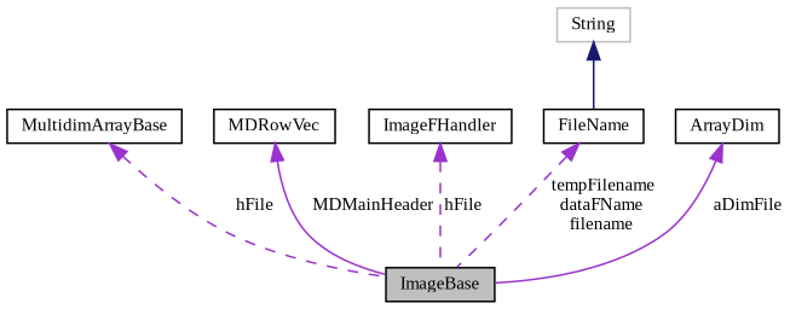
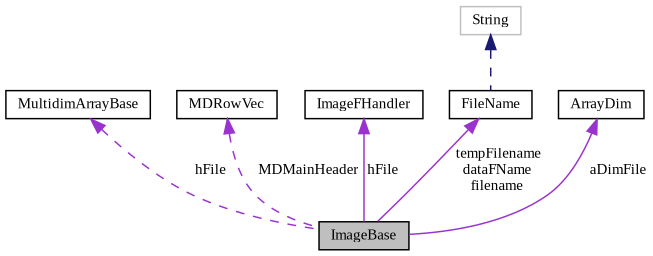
  digraph {
    fontname="Liberation Serif"
    node [color=black fillcolor=white fontname="Liberation Serif" fontsize=10 shape=record style=filled]
    edge [color=darkorchid3 dir=back fontname="Liberation Serif" fontsize=10 labelfontname=Helvetica labelfontsize=10 style=dashed]
    n1 [fillcolor=grey75 fontcolor=black height=0.2 label=ImageBase width=0.4]
    n2 [height=0.2 label=MultidimArrayBase width=0.4]
    n3 [height=0.2 label=MDRowVec width=0.4]
    n4 [height=0.2 label=ImageFHandler width=0.4]
    n5 [height=0.2 label=FileName width=0.4]
    n6 [color=grey75 height=0.2 label=String width=0.4]
    n7 [height=0.2 label=ArrayDim width=0.4]
    n2 -> n1 [label=" hFile"]
-   n3 -> n1 [label=" MDMainHeader" style=solid]
-   n4 -> n1 [label=" hFile"]
-   n5 -> n1 [label=" tempFilename\ndataFName\nfilename"]
-   n6 -> n5 [color=midnightblue style=solid]
+   n3 -> n1 [label=" MDMainHeader"]
+   n4 -> n1 [label=" hFile" style=solid]
+   n5 -> n1 [label=" tempFilename\ndataFName\nfilename" style=solid]
+   n6 -> n5 [color=midnightblue]
    n7 -> n1 [label=" aDimFile" style=solid]
  }
